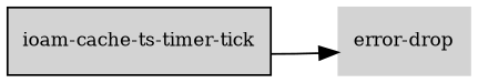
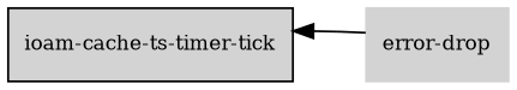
  digraph {
    rankdir=LR
    node [fillcolor=lightgray fontcolor=black fontsize=10 shape=box style=filled]
    "ioam-cache-ts-timer-tick" [color=black]
    "error-drop" [color=lightgray]
-   "ioam-cache-ts-timer-tick" -> "error-drop" [fontsize=8]
+   "error-drop" -> "ioam-cache-ts-timer-tick" [fontsize=8]
  }
